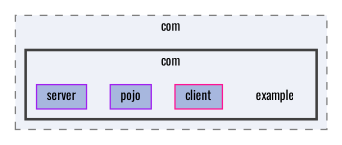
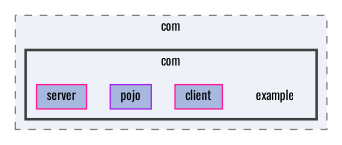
  digraph {
    compound=true
    fontname=Oswald
    node [fontname=Oswald fontsize=10 shape=box color=deeppink fillcolor="#a7b7de" style=filled]
    n1 [height=0.2 label=example shape=plaintext width=0.4 fillcolor="" style=""]
    n2 [height=0.2 label=client width=0.4]
    n3 [color=purple height=0.2 label=pojo width=0.4]
-   n4 [color=purple height=0.2 label=server width=0.4]
+   n4 [height=0.2 label=server width=0.4]
    subgraph cluster_1 {
      bgcolor="#eef1f8"
      fontsize=10
      label=com
      pencolor=grey50
      style="filled,dashed"
      subgraph cluster_2 {
        bgcolor="#eef1f8"
        fontsize=10
        pencolor=grey25
        style="filled,bold"
        n1
        n2
        n3
        n4
      }
    }
  }
